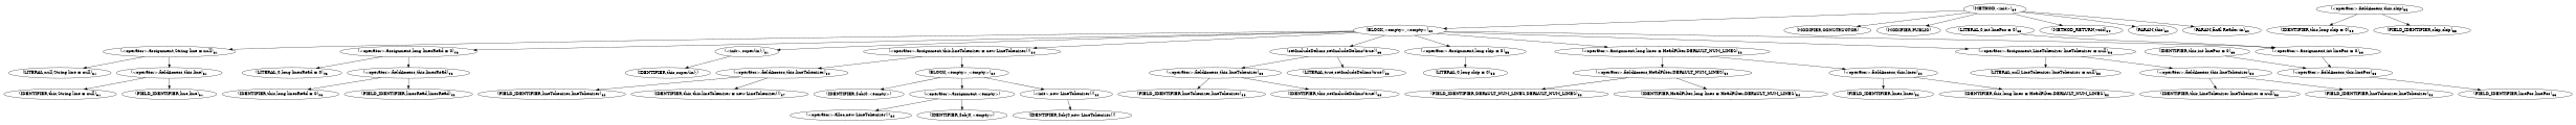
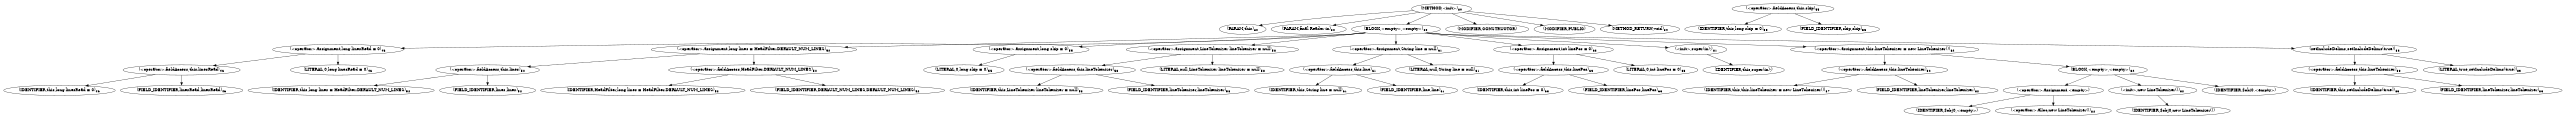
  digraph {
    n1 [label=<(METHOD,&lt;init&gt;)<SUB>80</SUB>>]
    n2 [label=<(PARAM,this)<SUB>80</SUB>>]
    n3 [label=<(PARAM,final Reader in)<SUB>80</SUB>>]
    n4 [label=<(BLOCK,&lt;empty&gt;,&lt;empty&gt;)<SUB>80</SUB>>]
    n5 [label=<(MODIFIER,CONSTRUCTOR)>]
    n6 [label=<(MODIFIER,PUBLIC)>]
    n7 [label=<(METHOD_RETURN,void)<SUB>84</SUB>>]
    n8 [label=<(&lt;operator&gt;.assignment,long linesRead = 0)<SUB>46</SUB>>]
    n9 [label=<(&lt;operator&gt;.assignment,long lines = HeadFilter.DEFAULT_NUM_LINES)<SUB>52</SUB>>]
    n10 [label=<(&lt;operator&gt;.assignment,long skip = 0)<SUB>55</SUB>>]
    n11 [label=<(&lt;operator&gt;.assignment,LineTokenizer lineTokenizer = null)<SUB>58</SUB>>]
    n12 [label=<(&lt;operator&gt;.assignment,String line = null)<SUB>61</SUB>>]
    n13 [label=<(&lt;operator&gt;.assignment,int linePos = 0)<SUB>63</SUB>>]
    n14 [label=<(&lt;init&gt;,super(in);)<SUB>81</SUB>>]
    n15 [label=<(&lt;operator&gt;.assignment,this.lineTokenizer = new LineTokenizer())<SUB>82</SUB>>]
    n16 [label=<(setIncludeDelims,setIncludeDelims(true))<SUB>83</SUB>>]
    n17 [label=<(&lt;operator&gt;.fieldAccess,this.linesRead)<SUB>46</SUB>>]
    n18 [label=<(LITERAL,0,long linesRead = 0)<SUB>46</SUB>>]
    n19 [label=<(&lt;operator&gt;.fieldAccess,this.lines)<SUB>52</SUB>>]
    n20 [label=<(&lt;operator&gt;.fieldAccess,HeadFilter.DEFAULT_NUM_LINES)<SUB>52</SUB>>]
    n21 [label=<(LITERAL,0,long skip = 0)<SUB>55</SUB>>]
    n22 [label=<(&lt;operator&gt;.fieldAccess,this.lineTokenizer)<SUB>58</SUB>>]
    n23 [label=<(LITERAL,null,LineTokenizer lineTokenizer = null)<SUB>58</SUB>>]
    n24 [label=<(&lt;operator&gt;.fieldAccess,this.line)<SUB>61</SUB>>]
    n25 [label=<(LITERAL,null,String line = null)<SUB>61</SUB>>]
    n26 [label=<(&lt;operator&gt;.fieldAccess,this.linePos)<SUB>63</SUB>>]
    n27 [label=<(LITERAL,0,int linePos = 0)<SUB>63</SUB>>]
    n28 [label=<(IDENTIFIER,this,super(in);)>]
    n29 [label=<(&lt;operator&gt;.fieldAccess,this.lineTokenizer)<SUB>82</SUB>>]
    n30 [label=<(BLOCK,&lt;empty&gt;,&lt;empty&gt;)<SUB>82</SUB>>]
    n31 [label=<(&lt;operator&gt;.fieldAccess,this.lineTokenizer)<SUB>83</SUB>>]
    n32 [label=<(LITERAL,true,setIncludeDelims(true))<SUB>83</SUB>>]
    n33 [label=<(IDENTIFIER,this,long linesRead = 0)<SUB>46</SUB>>]
    n34 [label=<(FIELD_IDENTIFIER,linesRead,linesRead)<SUB>46</SUB>>]
    n35 [label=<(IDENTIFIER,this,long lines = HeadFilter.DEFAULT_NUM_LINES)<SUB>52</SUB>>]
    n36 [label=<(FIELD_IDENTIFIER,lines,lines)<SUB>52</SUB>>]
    n37 [label=<(IDENTIFIER,HeadFilter,long lines = HeadFilter.DEFAULT_NUM_LINES)<SUB>52</SUB>>]
    n38 [label=<(FIELD_IDENTIFIER,DEFAULT_NUM_LINES,DEFAULT_NUM_LINES)<SUB>52</SUB>>]
    n39 [label=<(&lt;operator&gt;.fieldAccess,this.skip)<SUB>55</SUB>>]
    n40 [label=<(IDENTIFIER,this,long skip = 0)<SUB>55</SUB>>]
    n41 [label=<(FIELD_IDENTIFIER,skip,skip)<SUB>55</SUB>>]
    n42 [label=<(IDENTIFIER,this,LineTokenizer lineTokenizer = null)<SUB>58</SUB>>]
    n43 [label=<(FIELD_IDENTIFIER,lineTokenizer,lineTokenizer)<SUB>58</SUB>>]
    n44 [label=<(IDENTIFIER,this,String line = null)<SUB>61</SUB>>]
    n45 [label=<(FIELD_IDENTIFIER,line,line)<SUB>61</SUB>>]
    n46 [label=<(IDENTIFIER,this,int linePos = 0)<SUB>63</SUB>>]
    n47 [label=<(FIELD_IDENTIFIER,linePos,linePos)<SUB>63</SUB>>]
    n48 [label=<(IDENTIFIER,this,this.lineTokenizer = new LineTokenizer())<SUB>87</SUB>>]
    n49 [label=<(FIELD_IDENTIFIER,lineTokenizer,lineTokenizer)<SUB>82</SUB>>]
    n50 [label=<(&lt;operator&gt;.assignment,&lt;empty&gt;)>]
    n51 [label=<(&lt;init&gt;,new LineTokenizer())<SUB>82</SUB>>]
    n52 [label=<(IDENTIFIER,$obj0,&lt;empty&gt;)>]
    n53 [label=<(IDENTIFIER,$obj0,&lt;empty&gt;)>]
    n54 [label=<(&lt;operator&gt;.alloc,new LineTokenizer())<SUB>82</SUB>>]
    n55 [label=<(IDENTIFIER,$obj0,new LineTokenizer())>]
    n56 [label=<(IDENTIFIER,this,setIncludeDelims(true))<SUB>83</SUB>>]
    n57 [label=<(FIELD_IDENTIFIER,lineTokenizer,lineTokenizer)<SUB>83</SUB>>]
    n1 -> n2
    n1 -> n3
    n1 -> n4
    n1 -> n5
    n1 -> n6
    n1 -> n7
    n4 -> n8
    n4 -> n9
    n4 -> n10
    n4 -> n11
    n4 -> n12
    n4 -> n13
    n4 -> n14
    n4 -> n15
    n4 -> n16
    n8 -> n17
    n8 -> n18
    n9 -> n19
    n9 -> n20
    n10 -> n21
    n11 -> n22
    n11 -> n23
    n12 -> n24
    n12 -> n25
    n13 -> n26
-   n27 -> n13
+   n13 -> n27
    n14 -> n28
    n15 -> n29
    n15 -> n30
    n16 -> n31
    n16 -> n32
    n17 -> n33
    n17 -> n34
    n19 -> n35
    n19 -> n36
    n20 -> n37
    n20 -> n38
    n22 -> n42
    n22 -> n43
    n24 -> n44
    n24 -> n45
-   n46 -> n26
+   n26 -> n46
    n26 -> n47
    n29 -> n48
    n29 -> n49
    n30 -> n50
    n30 -> n51
    n30 -> n52
    n31 -> n56
    n31 -> n57
    n39 -> n40
    n39 -> n41
    n50 -> n53
    n50 -> n54
    n51 -> n55
  }
